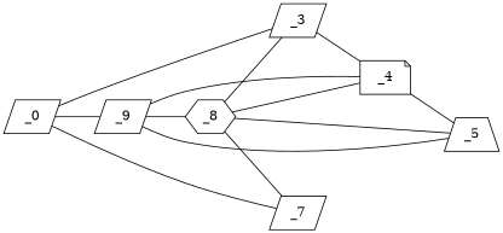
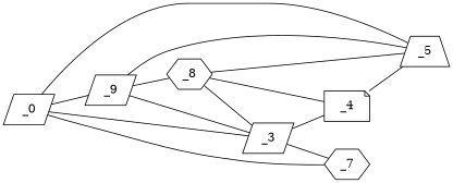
  graph {
    rankdir=LR
    node [shape=parallelogram]
    edge [valence=2]
    _0 [x=23 y=72]
    n2 [label=_9 x=79 y=62]
    _3 [x=104 y=59]
    _5 [shape=trapezium x=107 y=40]
-   _7 [x=125 y=56]
+   _7 [shape=hexagon x=125 y=56]
    n6 [label=_8 shape=hexagon x=97 y=53]
    _4 [shape=note x=105 y=50]
    _0 -- n2 [valence=1]
    _0 -- _3
+   _0 -- _5 [valence=1]
    _0 -- _7 [valence=1]
-   n2 -- _4
+   n2 -- _3
    n2 -- _5
    n2 -- n6 [valence=1]
-   n6 -- _7
+   _3 -- _7
    _3 -- _4 [valence=1]
    n6 -- _3
    n6 -- _5 [valence=1]
    n6 -- _4
    _4 -- _5
  }
